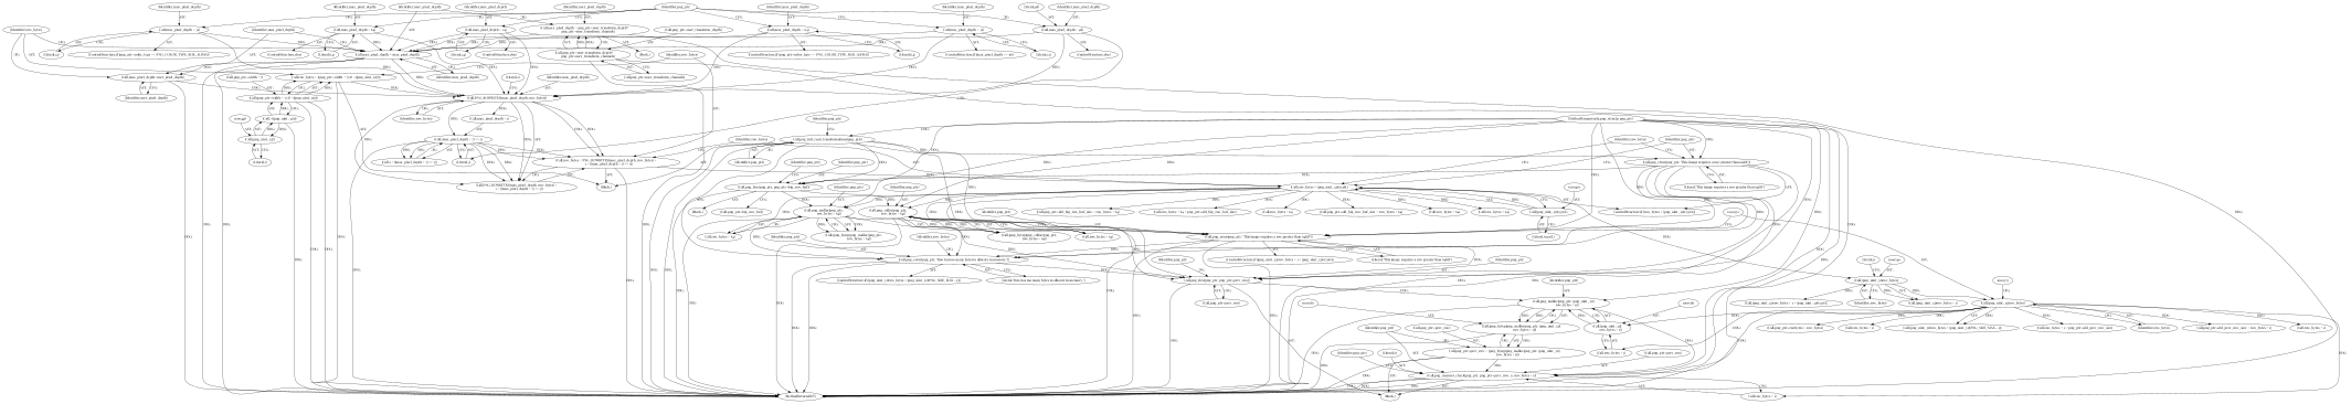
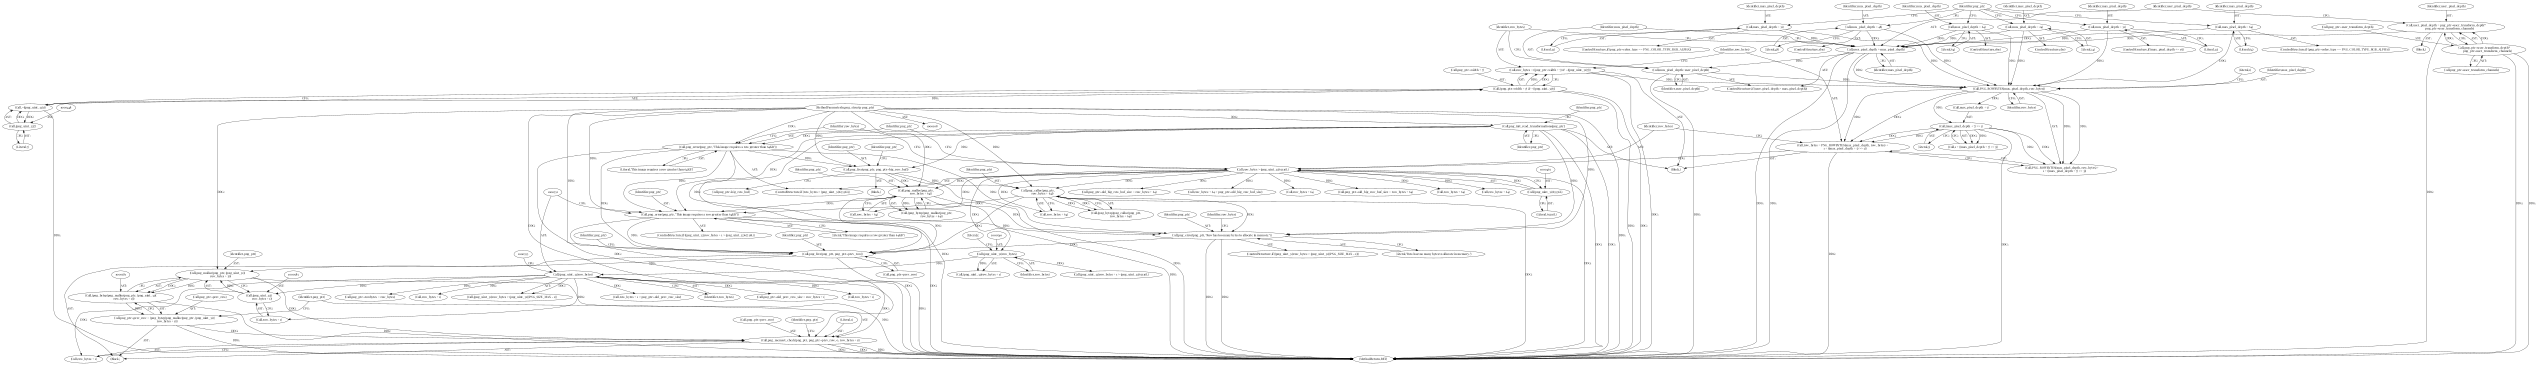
  digraph {
    fontname="Playfair Display"
    node [fontname="Playfair Display"]
    edge [fontname="Playfair Display"]
    n1 [label="(Call,png_malloc(png_ptr, (png_uint_32)(\n        row_bytes + 1)))"]
    n2 [label="(Call,(png_uint_32)(\n        row_bytes + 1))"]
    n3 [label="(Call,(png_bytep)png_malloc(png_ptr, (png_uint_32)(\n        row_bytes + 1)))"]
    n4 [label="(Call,png_memset_check(png_ptr, png_ptr->prev_row, 0, row_bytes + 1))"]
    n5 [label="(MethodReturn,RET)"]
    n6 [label="(Call,row_bytes + 1)"]
    n7 [label="(Call,png_ptr->prev_row = (png_bytep)png_malloc(png_ptr, (png_uint_32)(\n        row_bytes + 1)))"]
    n8 [label="(Block,)"]
    n9 [label="(Call,row_bytes + 1)"]
    n10 [label="(Call,png_free(png_ptr, png_ptr->prev_row))"]
    n11 [label="(Call,png_ptr->prev_row)"]
    n12 [label="(Call,png_error(png_ptr, \"Row has too many bytes to allocate in memory.\"))"]
    n13 [label="(ControlStructure,if ((png_uint_32)row_bytes > (png_uint_32)(PNG_SIZE_MAX - 1)))"]
    n14 [label="(Literal,\"Row has too many bytes to allocate in memory.\")"]
    n15 [label="(Call,png_malloc(png_ptr,\n            row_bytes + 64))"]
    n16 [label="(Call,png_error(png_ptr, \"This image requires a row greater than 64KB\"))"]
    n17 [label="(Call,row_bytes + 64)"]
    n18 [label="(Call,(png_bytep)png_malloc(png_ptr,\n            row_bytes + 64))"]
    n19 [label="(ControlStructure,if ((png_uint_32)row_bytes + 1 > (png_uint_32)65536L))"]
    n20 [label="(Literal,\"This image requires a row greater than 64KB\")"]
    n21 [label="(Call,png_free(png_ptr, png_ptr->big_row_buf))"]
    n22 [label="(Call,png_calloc(png_ptr,\n            row_bytes + 64))"]
    n23 [label="(Call,png_ptr->big_row_buf)"]
    n24 [label="(Block,)"]
    n25 [label="(Call,row_bytes + 64)"]
    n26 [label="(Call,(png_bytep)png_calloc(png_ptr,\n            row_bytes + 64))"]
    n27 [label="(Call,png_init_read_transformations(png_ptr))"]
    n28 [label="(Call,png_error(png_ptr, \"This image requires a row greater than 64KB\"))"]
    n29 [label="(Block,)"]
    n30 [label="(Identifier,png_ptr)"]
    n31 [label="(Literal,\"This image requires a row greater than 64KB\")"]
    n32 [label="(ControlStructure,if (row_bytes > (png_uint_32)65536L))"]
    n33 [label="(MethodParameterIn,png_structp png_ptr)"]
+   1000108
    n35 [label="(Call,row_bytes > (png_uint_32)65536L)"]
    n36 [label="(Call,(png_uint_32)65536L)"]
    n37 [label="(Call,(png_uint_32)row_bytes)"]
    n38 [label="(Call,png_ptr->old_big_row_buf_size = row_bytes + 64)"]
    n39 [label="(Call,row_bytes + 64 > png_ptr->old_big_row_buf_size)"]
    n40 [label="(Call,row_bytes + 64)"]
    n41 [label="(Call,png_ptr->old_big_row_buf_size = row_bytes + 64)"]
    n42 [label="(Call,row_bytes + 64)"]
    n43 [label="(Call,row_bytes + 64)"]
    n44 [label="(Literal,65536L)"]
    n45 [label="(Call,(png_uint_32)row_bytes)"]
    n46 [label="(Identifier,row_bytes)"]
    n47 [label="(Call,(png_uint_32)row_bytes + 1)"]
    n48 [label="(Call,(png_uint_32)row_bytes + 1 > (png_uint_32)65536L)"]
    n49 [label="(Call,row_bytes = PNG_ROWBYTES(max_pixel_depth, row_bytes) +\n      1 + ((max_pixel_depth + 7) >> 3))"]
    n50 [label="(Call,PNG_ROWBYTES(max_pixel_depth, row_bytes) +\n      1 + ((max_pixel_depth + 7) >> 3))"]
    n51 [label="(Call,PNG_ROWBYTES(max_pixel_depth, row_bytes))"]
    n52 [label="(Call,(max_pixel_depth + 7) >> 3)"]
    n53 [label="(Identifier,row_bytes)"]
    n54 [label="(Call,max_pixel_depth + 7)"]
    n55 [label="(Literal,3)"]
    n56 [label="(Call,1 + ((max_pixel_depth + 7) >> 3))"]
    n57 [label="(Call,max_pixel_depth = 32)"]
    n58 [label="(Call,user_pixel_depth > max_pixel_depth)"]
    n59 [label="(ControlStructure,if (png_ptr->color_type == PNG_COLOR_TYPE_RGB_ALPHA))"]
    n60 [label="(Literal,32)"]
    n61 [label="(Call,max_pixel_depth=user_pixel_depth)"]
+   n62 [label="(ControlStructure,if (user_pixel_depth > max_pixel_depth))"]
    n63 [label="(Identifier,max_pixel_depth)"]
    n64 [label="(Identifier,user_pixel_depth)"]
    n65 [label="(Call,user_pixel_depth = png_ptr->user_transform_depth*\n         png_ptr->user_transform_channels)"]
    n66 [label="(Call,png_ptr->user_transform_depth*\n         png_ptr->user_transform_channels)"]
    n67 [label="(Block,)"]
    n68 [label="(Call,png_ptr->user_transform_channels)"]
    n69 [label="(Call,max_pixel_depth = 24)"]
    n70 [label="(ControlStructure,else)"]
    n71 [label="(Literal,24)"]
    n72 [label="(Call,max_pixel_depth = 48)"]
    n73 [label="(Literal,48)"]
    n74 [label="(ControlStructure,else)"]
    n75 [label="(Call,max_pixel_depth = 64)"]
    n76 [label="(Literal,64)"]
    n77 [label="(ControlStructure,if (png_ptr->color_type == PNG_COLOR_TYPE_RGB_ALPHA))"]
    n78 [label="(Call,max_pixel_depth = 64)"]
    n79 [label="(Literal,64)"]
    n80 [label="(ControlStructure,else)"]
    n81 [label="(Call,max_pixel_depth = 32)"]
    n82 [label="(Literal,32)"]
    n83 [label="(ControlStructure,if (max_pixel_depth <= 16))"]
    n84 [label="(Call,row_bytes = ((png_ptr->width + 7) & ~((png_uint_32)7)))"]
    n85 [label="(Call,(png_ptr->width + 7) & ~((png_uint_32)7))"]
    n86 [label="(Call,~((png_uint_32)7))"]
    n87 [label="(Call,(png_uint_32)7)"]
    n88 [label="(Literal,7)"]
    n89 [label="(Call,png_ptr->rowbytes = row_bytes)"]
    n90 [label="(Call,row_bytes + 1)"]
    n91 [label="(Call,(png_uint_32)row_bytes > (png_uint_32)(PNG_SIZE_MAX - 1))"]
    n92 [label="(Call,row_bytes + 1 > png_ptr->old_prev_row_size)"]
    n93 [label="(Identifier,row_bytes)"]
    n94 [label="(Call,png_ptr->old_prev_row_size = row_bytes + 1)"]
    n95 [label="(Call,row_bytes + 1)"]
    n96 [label="(Identifier,row_bytes)"]
    n97 [label="(Identifier,png_ptr)"]
    n98 [label="(Identifier,png_ptr)"]
    n99 [label="(Call,png_ptr->prev_row)"]
    n100 [label="(Identifier,row_bytes)"]
    n101 [label="(Identifier,max_pixel_depth)"]
    n102 [label="(Identifier,max_pixel_depth)"]
    n103 [label="(Identifier,png_ptr)"]
    n104 [label="(Identifier,png_ptr)"]
    n105 [label="(Identifier,png_ptr)"]
    n106 [label="(Identifier,png_ptr)"]
    n107 [label="(Identifier,max_pixel_depth)"]
    n108 [label="(Identifier,row_bytes)"]
    n109 [label="(Identifier,png_ptr)"]
    n110 [label="(Literal,1)"]
    n111 [label="(Identifier,png_ptr)"]
    n112 [label="(Identifier,row_bytes)"]
    n113 [label="(Literal,1)"]
    n114 [label="(Identifier,png_ptr)"]
    n115 [label="(Identifier,max_pixel_depth)"]
    n116 [label="(Identifier,max_pixel_depth)"]
    n117 [label="(Call,png_ptr->prev_row)"]
    n118 [label="(Call,png_ptr->user_transform_depth)"]
    n119 [label="(Identifier,png_ptr)"]
    n120 [label="(Identifier,user_pixel_depth)"]
    n121 [label="(Identifier,png_ptr)"]
    n122 [label="(Identifier,row_bytes)"]
    n123 [label="(Identifier,max_pixel_depth)"]
    n124 [label="(Identifier,png_ptr)"]
    n125 [label="(Literal,0)"]
    n126 [label="(Identifier,max_pixel_depth)"]
    n127 [label="(Identifier,user_pixel_depth)"]
    n128 [label="(Identifier,max_pixel_depth)"]
    n129 [label="(Identifier,png_ptr)"]
    n130 [label="(Identifier,png_ptr)"]
    n131 [label="(Call,png_ptr->width + 7)"]
    1000448
    1000467
    1000552
    1000585
    1000555
    1000540
    1000581
    n1 -> n2 [label="CFG: "]
    n1 -> n3 [label="AST: "]
    n1 -> n3 [label="DDG: "]
    n1 -> n3 [label="DDG: "]
    n1 -> n4 [label="DDG: "]
    n1 -> n5 [label="DDG: "]
    n2 -> n1 [label="AST: "]
    n2 -> n1 [label="DDG: "]
    n2 -> n6 [label="CFG: "]
    n3 -> n1 [label="CFG: "]
    n3 -> n5 [label="DDG: "]
    n3 -> n7 [label="AST: "]
    n3 -> n7 [label="DDG: "]
    n4 -> n5 [label="DDG: "]
    n4 -> n5 [label="DDG: "]
    n4 -> n5 [label="DDG: "]
    n4 -> n8 [label="AST: "]
    n4 -> n9 [label="CFG: "]
    n6 -> n2 [label="AST: "]
    n7 -> n3 [label="CFG: "]
    n7 -> n4 [label="DDG: "]
    n7 -> n5 [label="DDG: "]
    n7 -> n8 [label="AST: "]
    n9 -> n4 [label="AST: "]
    n10 -> n1 [label="DDG: "]
    n10 -> n5 [label="DDG: "]
    n10 -> n8 [label="AST: "]
    n10 -> n11 [label="CFG: "]
    n11 -> n10 [label="AST: "]
    n12 -> n5 [label="DDG: "]
    n12 -> n5 [label="DDG: "]
    n12 -> n10 [label="DDG: "]
    n12 -> n13 [label="AST: "]
    n12 -> n14 [label="CFG: "]
    n14 -> n12 [label="AST: "]
    n15 -> n5 [label="DDG: "]
    n15 -> n10 [label="DDG: "]
    n15 -> n12 [label="DDG: "]
    n15 -> n16 [label="DDG: "]
    n15 -> n17 [label="CFG: "]
    n15 -> n18 [label="AST: "]
    n15 -> n18 [label="DDG: "]
    n15 -> n18 [label="DDG: "]
    n16 -> n5 [label="DDG: "]
    n16 -> n5 [label="DDG: "]
    n16 -> n10 [label="DDG: "]
    n16 -> n12 [label="DDG: "]
    n16 -> n19 [label="AST: "]
    n16 -> n20 [label="CFG: "]
    n17 -> n15 [label="AST: "]
    n18 -> n15 [label="CFG: "]
    n20 -> n16 [label="AST: "]
    n21 -> n5 [label="DDG: "]
    n21 -> n15 [label="DDG: "]
    n21 -> n22 [label="DDG: "]
    n21 -> n23 [label="CFG: "]
    n21 -> n24 [label="AST: "]
    n22 -> n5 [label="DDG: "]
    n22 -> n10 [label="DDG: "]
    n22 -> n12 [label="DDG: "]
    n22 -> n16 [label="DDG: "]
    n22 -> n25 [label="CFG: "]
    n22 -> n26 [label="AST: "]
    n22 -> n26 [label="DDG: "]
    n22 -> n26 [label="DDG: "]
    n25 -> n22 [label="AST: "]
    n26 -> n22 [label="CFG: "]
    n27 -> n5 [label="DDG: "]
    n27 -> n5 [label="DDG: "]
    n27 -> n10 [label="DDG: "]
    n27 -> n12 [label="DDG: "]
    n27 -> n16 [label="DDG: "]
    n27 -> n21 [label="DDG: "]
    n27 -> n28 [label="DDG: "]
    n27 -> n29 [label="AST: "]
    n27 -> n30 [label="CFG: "]
    n28 -> n5 [label="DDG: "]
    n28 -> n5 [label="DDG: "]
    n28 -> n10 [label="DDG: "]
    n28 -> n12 [label="DDG: "]
    n28 -> n16 [label="DDG: "]
    n28 -> n21 [label="DDG: "]
    n28 -> n31 [label="CFG: "]
    n28 -> n32 [label="AST: "]
    n30 -> n27 [label="AST: "]
    n31 -> n28 [label="AST: "]
    n33 -> n1 [label="DDG: "]
    n33 -> n4 [label="DDG: "]
    n33 -> n5 [label="DDG: "]
    n33 -> n10 [label="DDG: "]
    n33 -> n12 [label="DDG: "]
    n33 -> n15 [label="DDG: "]
    n33 -> n16 [label="DDG: "]
    n33 -> n21 [label="DDG: "]
    n33 -> n22 [label="DDG: "]
    n33 -> n27 [label="DDG: "]
    n33 -> n28 [label="DDG: "]
+   n33 -> 1000108 [label="AST: "]
    n35 -> n5 [label="DDG: "]
    n35 -> n15 [label="DDG: "]
    n35 -> n17 [label="DDG: "]
    n35 -> n22 [label="DDG: "]
    n35 -> n25 [label="DDG: "]
    n35 -> n32 [label="AST: "]
    n35 -> n36 [label="CFG: "]
    n35 -> n37 [label="DDG: "]
    n35 -> n38 [label="DDG: "]
    n35 -> n39 [label="DDG: "]
    n35 -> n40 [label="DDG: "]
    n35 -> n41 [label="DDG: "]
    n35 -> n42 [label="DDG: "]
    n35 -> n43 [label="DDG: "]
    n36 -> n35 [label="AST: "]
    n36 -> n35 [label="DDG: "]
    n36 -> n44 [label="CFG: "]
    n37 -> n45 [label="DDG: "]
    n37 -> n46 [label="CFG: "]
    n37 -> n47 [label="AST: "]
    n37 -> n47 [label="DDG: "]
    n37 -> n48 [label="DDG: "]
    n44 -> n36 [label="AST: "]
    n45 -> n2 [label="DDG: "]
    n45 -> n4 [label="DDG: "]
    n45 -> n6 [label="DDG: "]
    n45 -> n9 [label="DDG: "]
    n45 -> n89 [label="DDG: "]
    n45 -> n90 [label="DDG: "]
    n45 -> n91 [label="AST: "]
    n45 -> n91 [label="DDG: "]
    n45 -> n92 [label="DDG: "]
    n45 -> n93 [label="CFG: "]
    n45 -> n94 [label="DDG: "]
    n45 -> n95 [label="DDG: "]
    n46 -> n37 [label="AST: "]
    n49 -> n5 [label="DDG: "]
    n49 -> n29 [label="AST: "]
    n49 -> n35 [label="DDG: "]
    n49 -> n50 [label="CFG: "]
    n50 -> n49 [label="AST: "]
    n51 -> n49 [label="DDG: "]
    n51 -> n49 [label="DDG: "]
    n51 -> n50 [label="AST: "]
    n51 -> n50 [label="DDG: "]
    n51 -> n50 [label="DDG: "]
    n51 -> n52 [label="DDG: "]
    n51 -> n53 [label="CFG: "]
    n51 -> n54 [label="DDG: "]
    n52 -> n5 [label="DDG: "]
    n52 -> n49 [label="DDG: "]
    n52 -> n49 [label="DDG: "]
    n52 -> n50 [label="DDG: "]
    n52 -> n50 [label="DDG: "]
    n52 -> n55 [label="CFG: "]
    n52 -> n56 [label="AST: "]
    n52 -> n56 [label="DDG: "]
    n52 -> n56 [label="DDG: "]
    n53 -> n51 [label="AST: "]
    n54 -> n52 [label="AST: "]
    n55 -> n52 [label="AST: "]
    n56 -> n52 [label="CFG: "]
    n57 -> n51 [label="DDG: "]
    n57 -> n58 [label="DDG: "]
    n57 -> n59 [label="AST: "]
    n57 -> n60 [label="CFG: "]
    n58 -> n5 [label="DDG: "]
    n58 -> n5 [label="DDG: "]
    n58 -> n51 [label="DDG: "]
    n58 -> n61 [label="DDG: "]
+   n58 -> n62 [label="AST: "]
    n58 -> n63 [label="CFG: "]
    n60 -> n57 [label="AST: "]
    n61 -> n5 [label="DDG: "]
    n61 -> n51 [label="DDG: "]
+   n61 -> n62 [label="AST: "]
    n61 -> n64 [label="CFG: "]
    n63 -> n58 [label="AST: "]
    n64 -> n61 [label="AST: "]
    n65 -> n5 [label="DDG: "]
    n65 -> n58 [label="DDG: "]
    n65 -> n66 [label="CFG: "]
    n65 -> n67 [label="AST: "]
    n66 -> n5 [label="DDG: "]
    n66 -> n5 [label="DDG: "]
    n66 -> n65 [label="AST: "]
    n66 -> n65 [label="DDG: "]
    n66 -> n65 [label="DDG: "]
    n66 -> n68 [label="CFG: "]
    n68 -> n66 [label="AST: "]
    n69 -> n51 [label="DDG: "]
    n69 -> n58 [label="DDG: "]
    n69 -> n70 [label="AST: "]
    n69 -> n71 [label="CFG: "]
    n71 -> n69 [label="AST: "]
    n72 -> n51 [label="DDG: "]
    n72 -> n58 [label="DDG: "]
-   n72 -> n55 [label="CFG: "]
+   n72 -> n73 [label="CFG: "]
    n72 -> n74 [label="AST: "]
    n73 -> n72 [label="AST: "]
    n75 -> n51 [label="DDG: "]
    n75 -> n58 [label="DDG: "]
    n75 -> n76 [label="CFG: "]
    n75 -> n77 [label="AST: "]
    n76 -> n75 [label="AST: "]
    n78 -> n51 [label="DDG: "]
    n78 -> n58 [label="DDG: "]
    n78 -> n79 [label="CFG: "]
    n78 -> n80 [label="AST: "]
    n79 -> n78 [label="AST: "]
    n81 -> n51 [label="DDG: "]
    n81 -> n58 [label="DDG: "]
    n81 -> n82 [label="CFG: "]
    n81 -> n83 [label="AST: "]
    n82 -> n81 [label="AST: "]
    n84 -> n5 [label="DDG: "]
    n84 -> n29 [label="AST: "]
    n84 -> n51 [label="DDG: "]
    n84 -> n85 [label="CFG: "]
    n85 -> n5 [label="DDG: "]
    n85 -> n5 [label="DDG: "]
    n85 -> n84 [label="AST: "]
    n85 -> n84 [label="DDG: "]
    n85 -> n84 [label="DDG: "]
    n85 -> n86 [label="CFG: "]
    n86 -> n5 [label="DDG: "]
    n86 -> n85 [label="AST: "]
    n86 -> n85 [label="DDG: "]
    n86 -> n87 [label="DDG: "]
    n87 -> n86 [label="AST: "]
    n87 -> n86 [label="DDG: "]
    n87 -> n88 [label="CFG: "]
    n88 -> n87 [label="AST: "]
    n93 -> n45 [label="AST: "]
    n96 -> n35 [label="AST: "]
    n96 -> n49 [label="CFG: "]
    n97 -> n10 [label="AST: "]
    n98 -> n22 [label="AST: "]
    n99 -> n4 [label="AST: "]
    n100 -> n58 [label="CFG: "]
    n100 -> n61 [label="CFG: "]
    n100 -> n84 [label="AST: "]
    n101 -> n78 [label="AST: "]
    n102 -> n57 [label="AST: "]
    n103 -> n12 [label="AST: "]
    n104 -> n21 [label="CFG: "]
    n105 -> n10 [label="CFG: "]
    n106 -> n57 [label="CFG: "]
    n106 -> n69 [label="CFG: "]
    n106 -> n72 [label="CFG: "]
    n106 -> n75 [label="CFG: "]
    n106 -> n78 [label="CFG: "]
    n106 -> n81 [label="CFG: "]
    n107 -> n75 [label="AST: "]
    n108 -> n28 [label="CFG: "]
    n108 -> n35 [label="CFG: "]
    n109 -> n28 [label="AST: "]
    n109 -> n35 [label="CFG: "]
    n110 -> n37 [label="CFG: "]
    n111 -> n4 [label="CFG: "]
    n112 -> n12 [label="CFG: "]
    n113 -> n51 [label="CFG: "]
    n114 -> n1 [label="AST: "]
    n115 -> n72 [label="AST: "]
    n116 -> n81 [label="AST: "]
    n117 -> n7 [label="AST: "]
    n118 -> n66 [label="AST: "]
    n119 -> n16 [label="AST: "]
    n120 -> n58 [label="AST: "]
    n120 -> n65 [label="CFG: "]
    n121 -> n15 [label="AST: "]
    n122 -> n49 [label="AST: "]
    n122 -> n84 [label="CFG: "]
    n123 -> n51 [label="AST: "]
    n124 -> n4 [label="AST: "]
    n124 -> n7 [label="CFG: "]
    n125 -> n4 [label="AST: "]
    n126 -> n58 [label="CFG: "]
    n126 -> n61 [label="AST: "]
    n127 -> n65 [label="AST: "]
    n128 -> n69 [label="AST: "]
    n129 -> n27 [label="CFG: "]
    n130 -> n21 [label="AST: "]
    n131 -> n85 [label="AST: "]
    1000448 -> n87 [label="AST: "]
    1000467 -> n36 [label="AST: "]
    1000552 -> n16 [label="CFG: "]
    1000552 -> n45 [label="AST: "]
    1000585 -> n2 [label="AST: "]
    1000555 -> n45 [label="CFG: "]
    1000540 -> n37 [label="AST: "]
    1000581 -> n3 [label="AST: "]
  }
